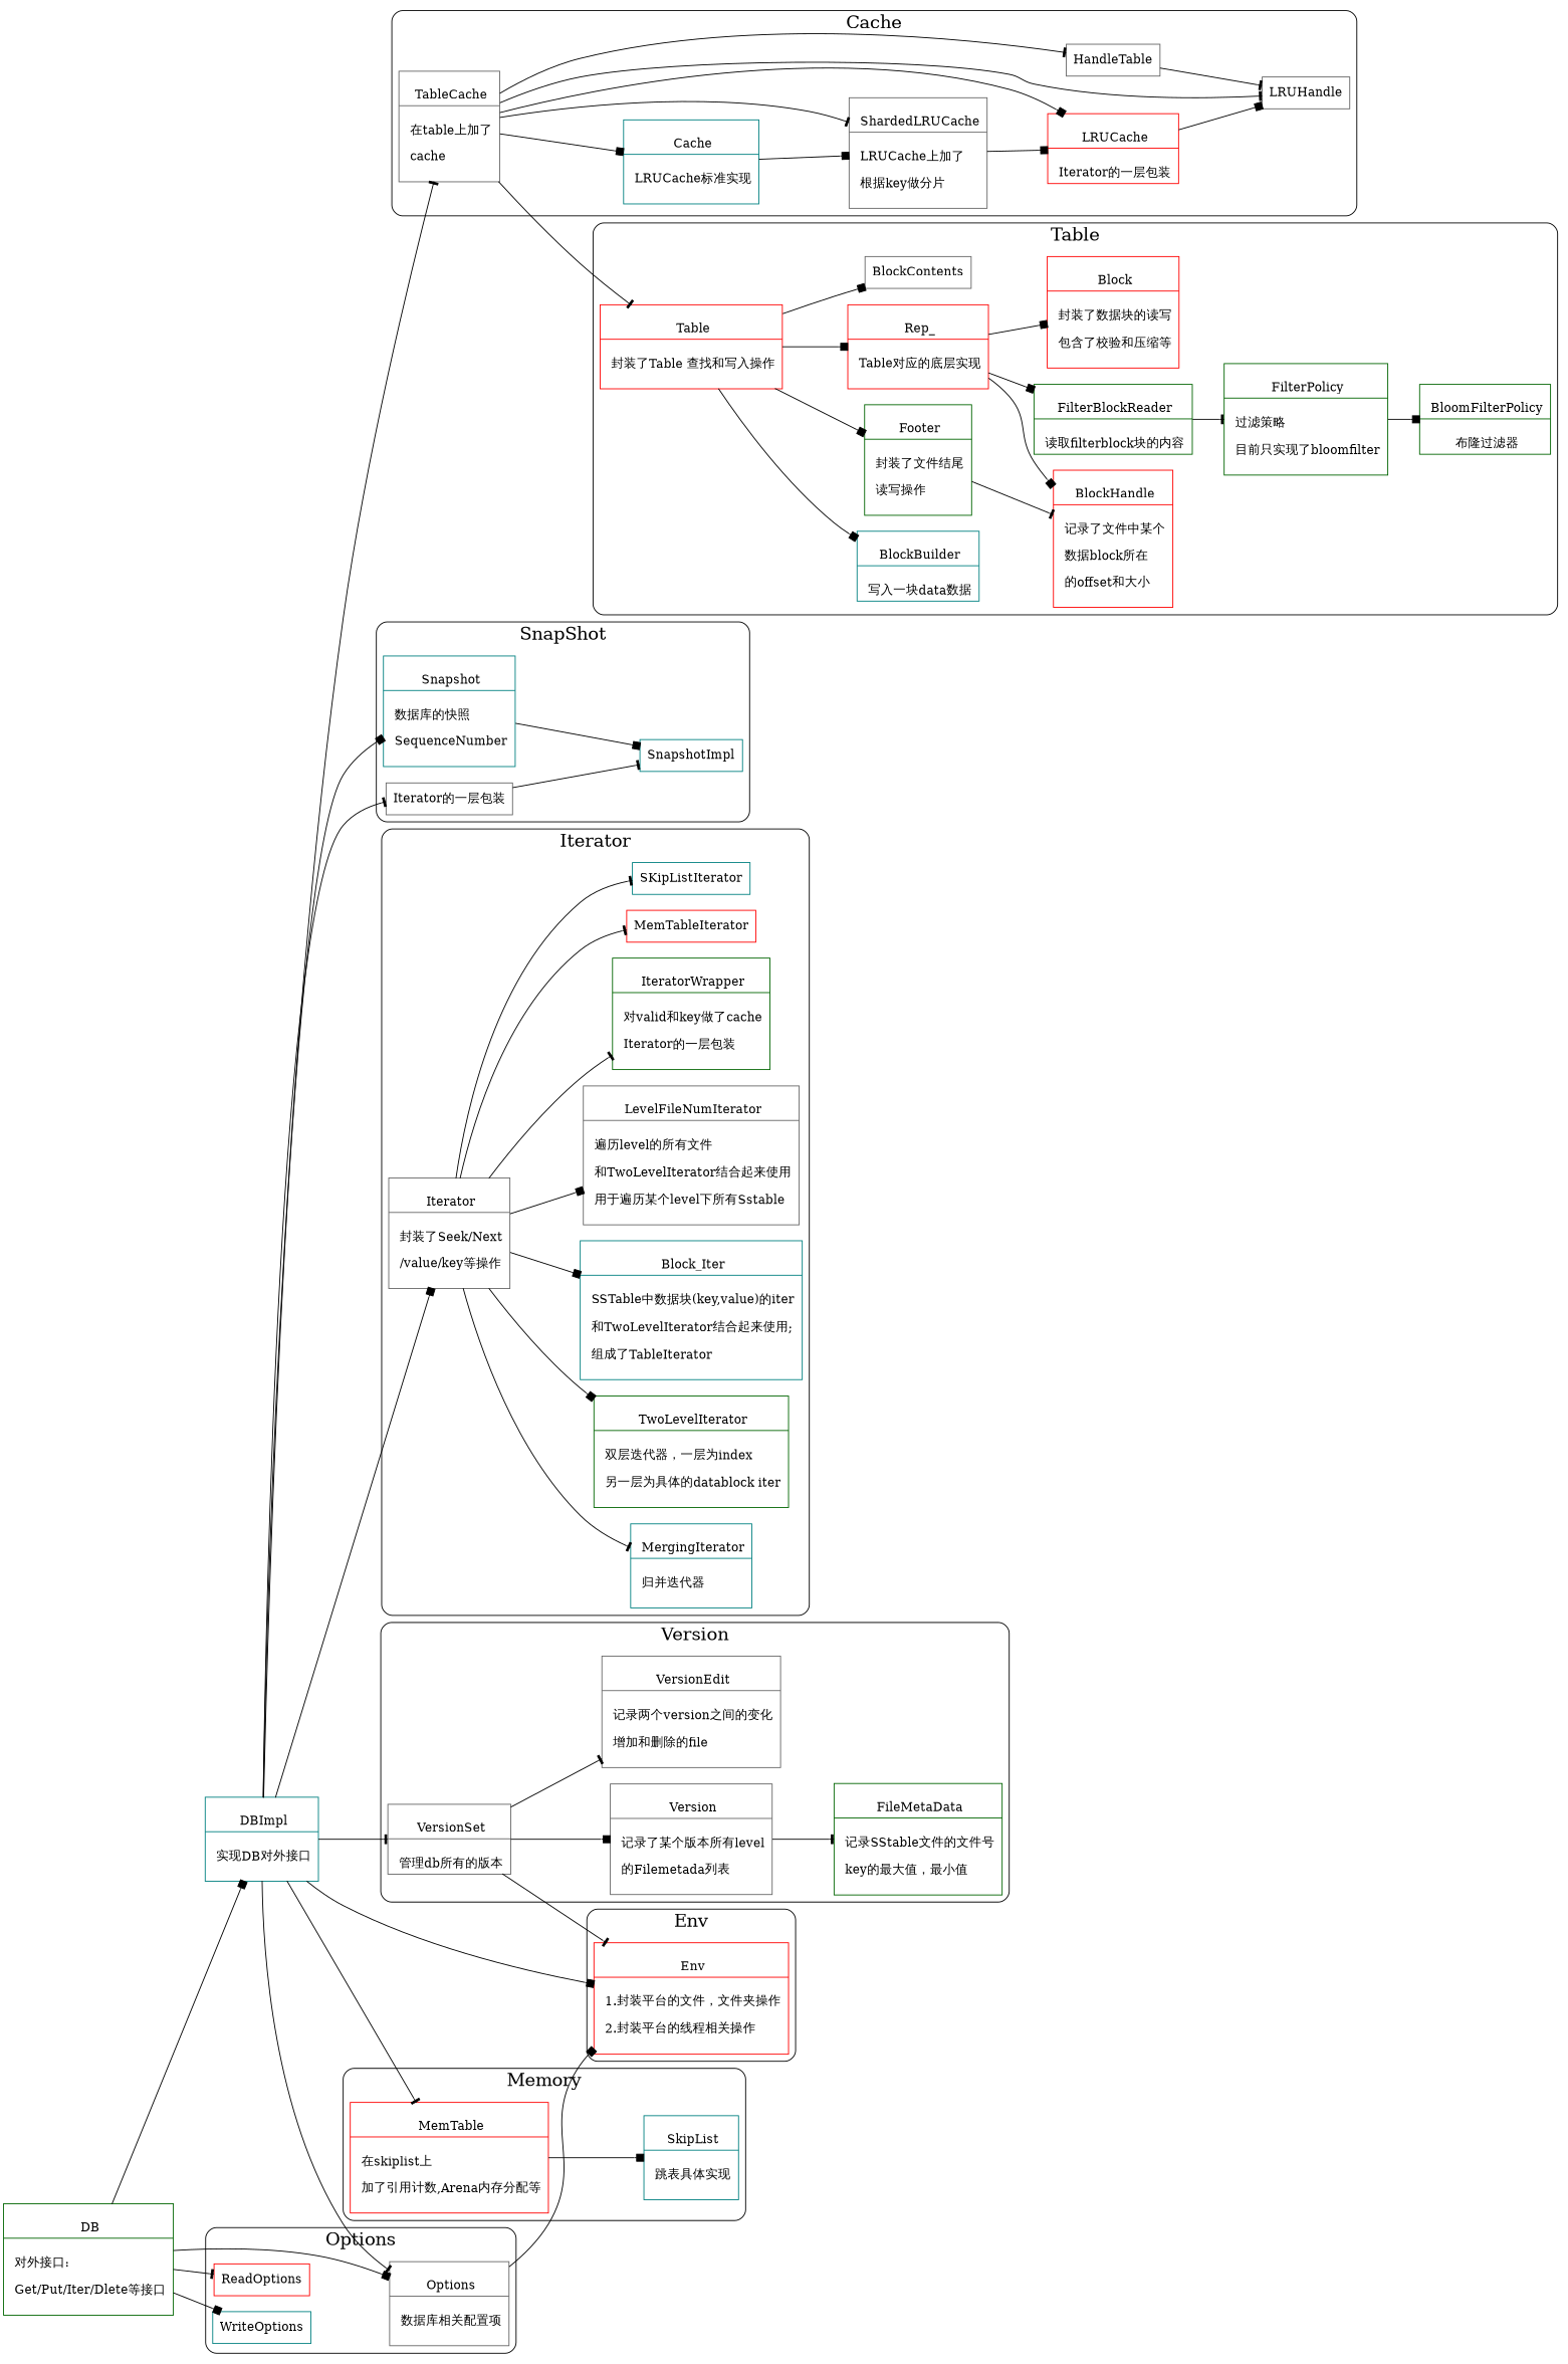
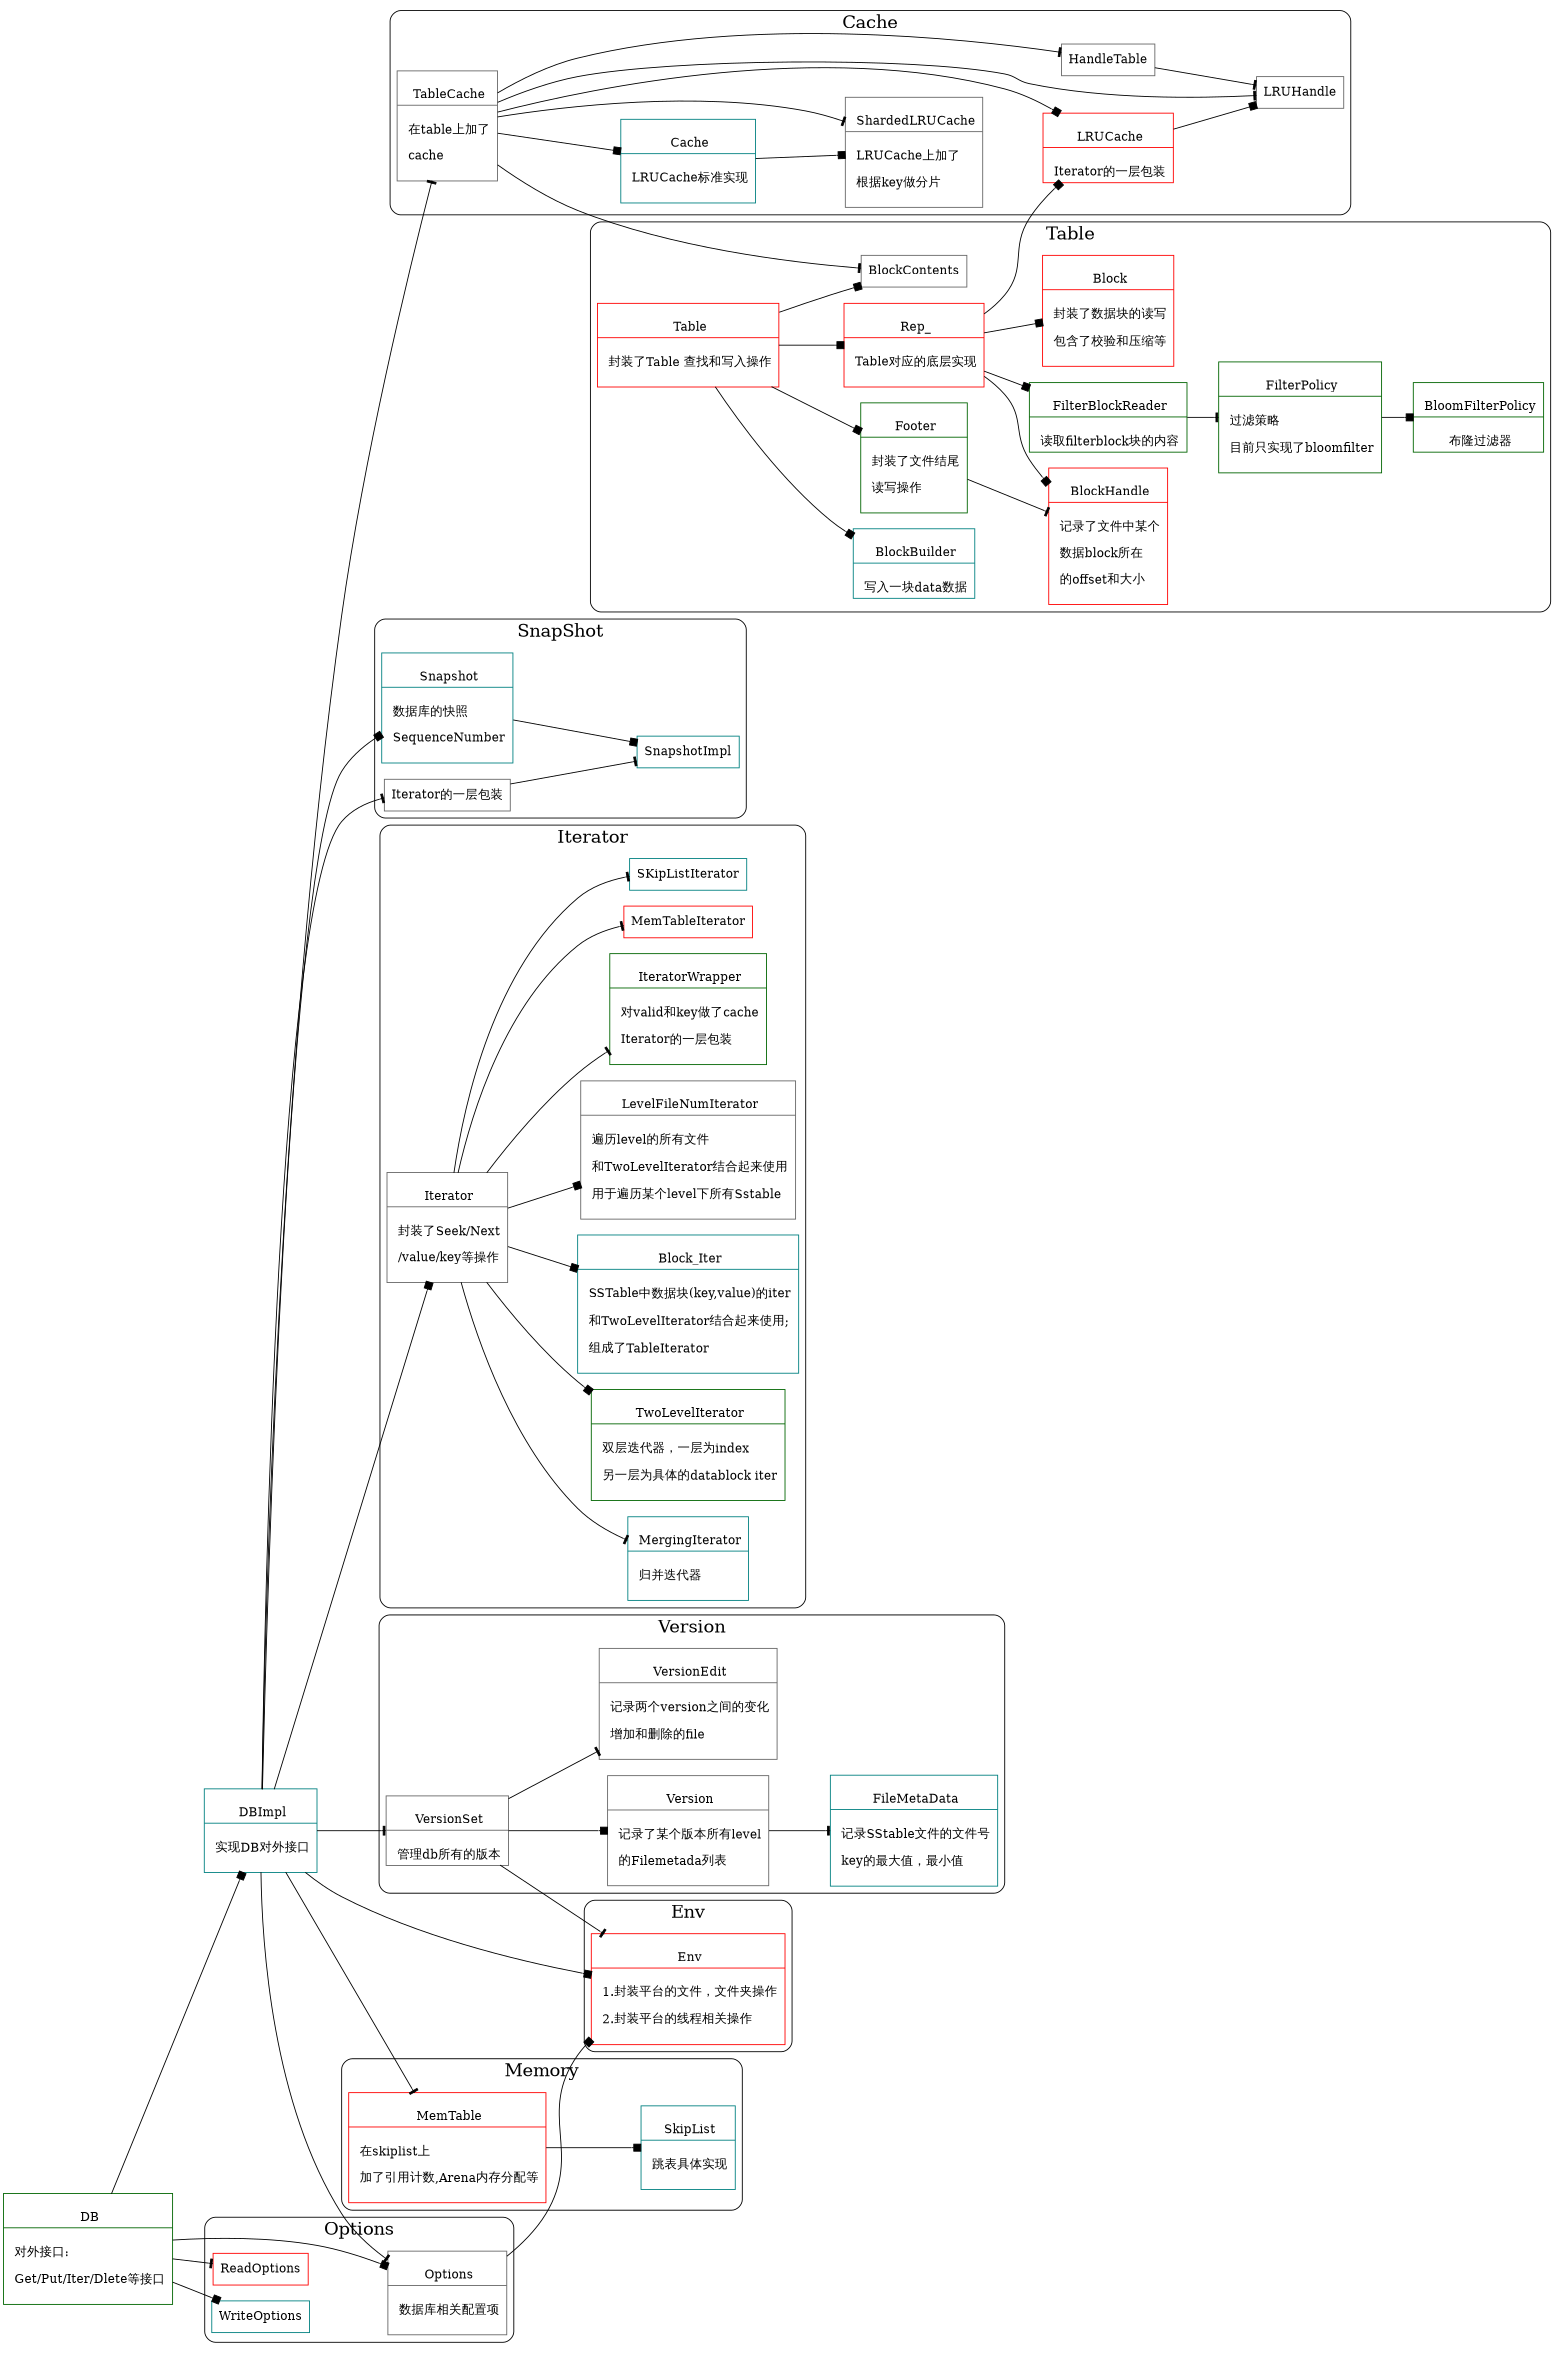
  digraph {
    newrank=true
    rankdir=LR
    node [color=gray40 shape=record]
    edge [arrowhead=box]
    n1 [label="{{\n      Iterator|\n      封装了Seek/Next\l \n      /value/key等操作\l\n    }}"]
    n2 [color=teal label="{{\n      MergingIterator|\n      归并迭代器\l\n    }}"]
    n3 [color=darkgreen label="{{\n      TwoLevelIterator|\n      双层迭代器，一层为index\l\n      另一层为具体的datablock iter\l\n    }}"]
    n4 [color=teal label="{{\n      Block_Iter|\n      SSTable中数据块(key,value)的iter\l\n      和TwoLevelIterator结合起来使用;\l\n      组成了TableIterator\l\n    }}"]
    n5 [label="{{\n      LevelFileNumIterator|\n      遍历level的所有文件\l\n      和TwoLevelIterator结合起来使用\l\n      用于遍历某个level下所有Sstable\l\n    }}"]
    n6 [color=darkgreen label="{{\n      IteratorWrapper|\n      对valid和key做了cache\l\n      Iterator的一层包装\l\n    }}"]
    MemTableIterator [color=red shape=box]
    SKipListIterator [color=teal shape=box]
    n9 [color=red label="{{\n        Env|\n        1.封装平台的文件，文件夹操作\l\n        2.封装平台的线程相关操作\l\n      }}"]
    n10 [color=red label="{{\n      MemTable|\n      在skiplist上\l \n      加了引用计数,Arena内存分配等\l\n    }}"]
    n11 [color=teal label="{{\n      SkipList|\n      跳表具体实现\l\n    }}"]
    n12 [color=teal label="{{\n      Snapshot|\n      数据库的快照\l \n      SequenceNumber\l\n    }}"]
    SnapshotImpl [color=teal shape=box]
    n14 [label="Iterator的一层包装" shape=box]
    n15 [label="{{\n      Options|\n      数据库相关配置项\l\n    }}"]
    ReadOptions [color=red shape=box]
    WriteOptions [color=teal shape=box]
    n18 [label="{{\n      VersionSet|\n      管理db所有的版本\n    }}"]
    n19 [label="{{\n      Version|\n      记录了某个版本所有level\l \n      的Filemetada列表\l\n    }}"]
    n20 [label="{{\n      VersionEdit|\n      记录两个version之间的变化\l\n      增加和删除的file\l\n    }}"]
-   n21 [color=darkgreen label="{{\n      FileMetaData|\n      记录SStable文件的文件号\l\n      key的最大值，最小值\l\n    }}"]
+   n21 [color=teal label="{{\n      FileMetaData|\n      记录SStable文件的文件号\l\n      key的最大值，最小值\l\n    }}"]
    n22 [color=red label="{{\n      Table|\n      封装了Table 查找和写入操作\l\n    }}"]
    n23 [color=darkgreen label="{{\n      Footer|\n      封装了文件结尾\l \n      读写操作\l\n    }}"]
    n24 [color=red label="{{\n      Rep_|\n      Table对应的底层实现\l\n    }}"]
    n25 [color=teal label="{{\n      BlockBuilder|\n      写入一块data数据\n    }}"]
    BlockContents [shape=box]
    n27 [color=red label="{{\n      BlockHandle|\n      记录了文件中某个\l \n      数据block所在\l \n      的offset和大小\l\n    }}"]
    n28 [color=red label="{{\n      Block|\n      封装了数据块的读写\l\n      包含了校验和压缩等\l\n    }}"]
    n29 [color=darkgreen label="{{\n      FilterBlockReader|\n      读取filterblock块的内容\n    }}"]
    n30 [color=darkgreen label="{{\n      FilterPolicy|\n      过滤策略\l\n      目前只实现了bloomfilter\l\n    }}"]
    n31 [color=darkgreen label="{{\n      BloomFilterPolicy|\n      布隆过滤器\n    }}"]
    n32 [label="{{\n      TableCache|\n      在table上加了\l \n      cache\l\n    }}"]
    n33 [color=teal label="{{\n      Cache|\n      LRUCache标准实现\l\n    }}"]
    n34 [label="{{\n      ShardedLRUCache|\n      LRUCache上加了\l \n      根据key做分片\l\n    }}"]
    n35 [color=red label="{{\n      LRUCache|\n      Iterator的一层包装\n    }}"]
    LRUHandle [shape=box]
    HandleTable [shape=box]
    n38 [color=darkgreen label="{{\n      DB|\n      对外接口:\l\n      Get/Put/Iter/Dlete等接口\l\n    }}"]
    n39 [color=teal label="{{\n      DBImpl|\n      实现DB对外接口\l\n    }}"]
    subgraph cluster_1 {
      fontsize=20
      label=Iterator
      style=rounded
      n1
      n2
      n3
      n4
      n5
      n6
      MemTableIterator
      SKipListIterator
    }
    subgraph cluster_2 {
      fontsize=20
      label=Env
      style=rounded
      n9
    }
    subgraph cluster_3 {
      fontsize=20
      label=Memory
      style=rounded
      n10
      n11
    }
    subgraph cluster_4 {
      fontsize=20
      label=SnapShot
      style=rounded
      n12
      SnapshotImpl
      n14
    }
    subgraph cluster_5 {
      fontsize=20
      label=Options
      style=rounded
      n15
      ReadOptions
      WriteOptions
    }
    subgraph cluster_6 {
      fontsize=20
      label=Version
      style=rounded
      n18
      n19
      n20
      n21
    }
    subgraph cluster_7 {
      fontsize=20
      label=Table
      style=rounded
      n22
      n23
      n24
      n25
      BlockContents
      n27
      n28
      n29
      n30
      n31
    }
    subgraph cluster_8 {
      fontsize=20
      label=Cache
      style=rounded
      n32
      n33
      n34
      n35
      LRUHandle
      HandleTable
    }
    n1 -> n2 [arrowhead=tee]
    n1 -> n3
    n1 -> n4
    n1 -> n5
    n1 -> n6 [arrowhead=tee]
    n1 -> MemTableIterator [arrowhead=tee]
    n1 -> SKipListIterator [arrowhead=tee]
    n10 -> n11
    n12 -> SnapshotImpl
    n14 -> SnapshotImpl [arrowhead=tee]
    n15 -> n9
    n18 -> n9 [arrowhead=tee]
    n18 -> n19
    n18 -> n20 [arrowhead=tee]
    n19 -> n21 [arrowhead=tee]
    n22 -> n23
    n22 -> n24
    n22 -> n25
    n22 -> BlockContents
    n23 -> n27 [arrowhead=tee]
    n24 -> n27
    n24 -> n28
    n24 -> n29
    n29 -> n30 [arrowhead=tee]
    n30 -> n31
-   n32 -> n22 [arrowhead=tee]
+   n32 -> BlockContents [arrowhead=tee]
    n32 -> n33
    n32 -> n34 [arrowhead=tee]
    n32 -> n35
    n32 -> LRUHandle [arrowhead=tee]
    n32 -> HandleTable [arrowhead=tee]
    n33 -> n34
-   n34 -> n35
+   n24 -> n35
    n35 -> LRUHandle
    HandleTable -> LRUHandle [arrowhead=tee]
    n38 -> n15
    n38 -> ReadOptions [arrowhead=tee]
    n38 -> WriteOptions
    n38 -> n39
    n39 -> n1
    n39 -> n9
    n39 -> n10 [arrowhead=tee]
    n39 -> n12
    n39 -> n14 [arrowhead=tee]
    n39 -> n15 [arrowhead=tee]
    n39 -> n18 [arrowhead=tee]
    n39 -> n32 [arrowhead=tee]
  }
